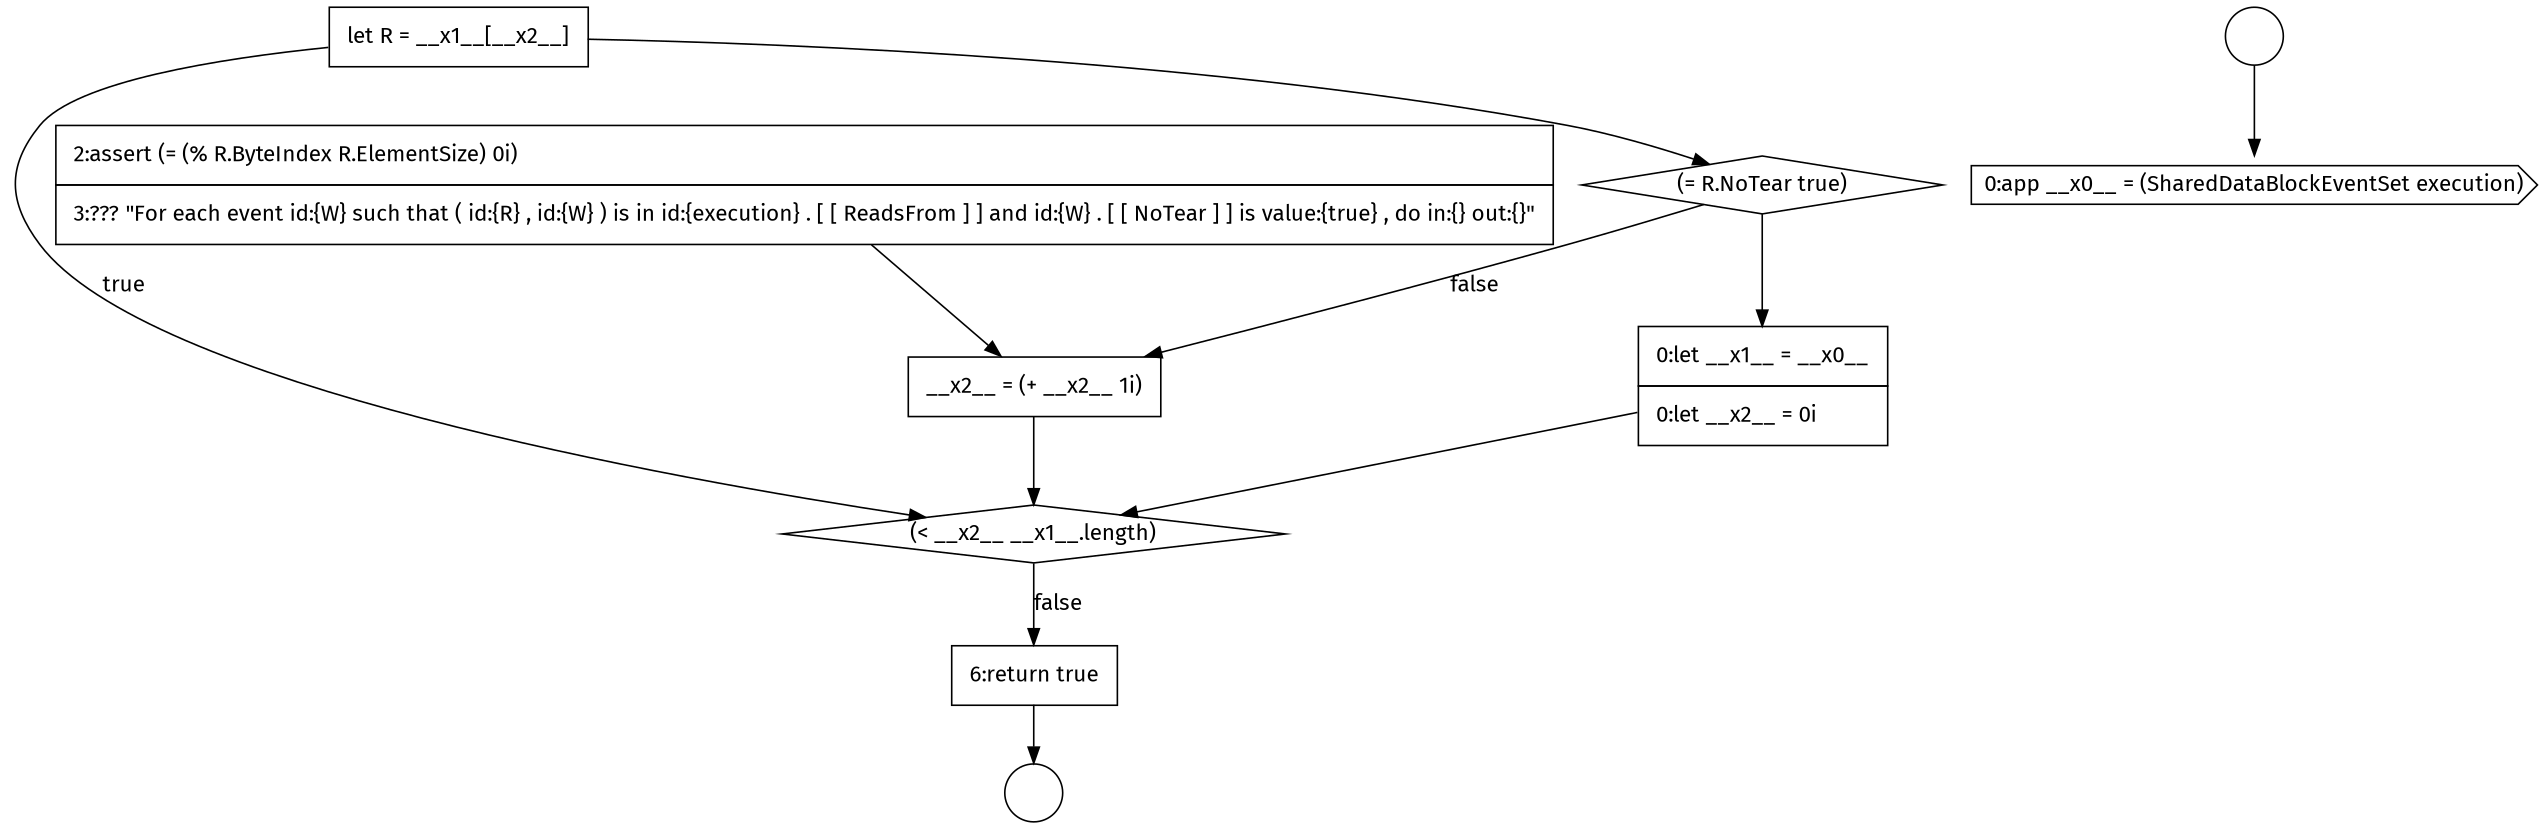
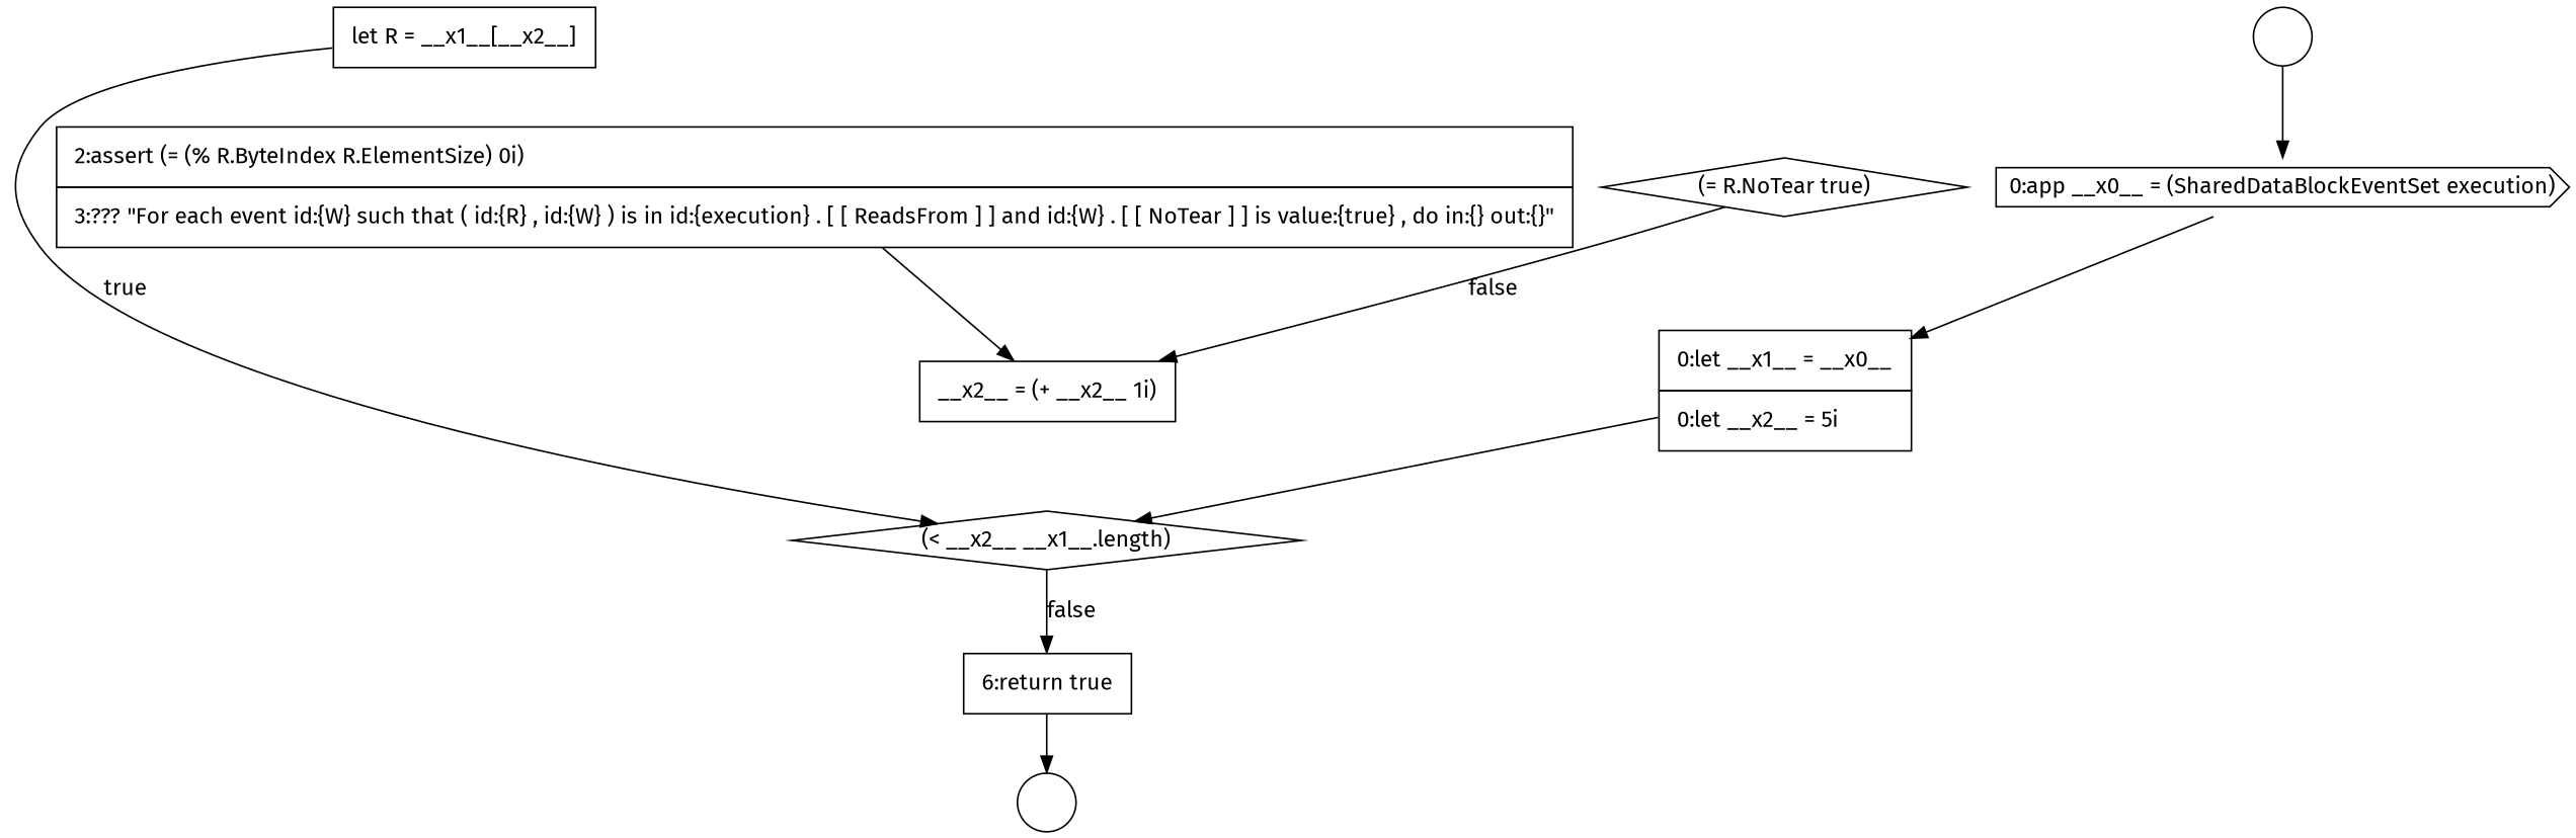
  digraph {
    fontname="Fira Sans"
    node [color=black fillcolor=white fontname="Fira Sans" shape=none style=filled]
    edge [color=black fontname="Fira Sans"]
    n1 [label=<<font color="black">(= R.NoTear true)</font>> shape=diamond]
    n2 [label=<<font color="black">     <table border="0" cellborder="1" cellspacing="0" cellpadding="10">       <tr><td align="left">__x2__ = (+ __x2__ 1i)</td></tr>     </table>   </font>> margin=0]
    n3 [label=<<font color="black">     <table border="0" cellborder="1" cellspacing="0" cellpadding="10">       <tr><td align="left">2:assert (= (% R.ByteIndex R.ElementSize) 0i)</td></tr>       <tr><td align="left">3:??? &quot;For each event id:{W} such that ( id:{R} , id:{W} ) is in id:{execution} . [ [ ReadsFrom ] ] and id:{W} . [ [ NoTear ] ] is value:{true} , do in:{} out:{}&quot;</td></tr>     </table>   </font>> margin=0]
    n4 [label=<<font color="black">(&lt; __x2__ __x1__.length)</font>> shape=diamond]
    n5 [label=<<font color="black">     <table border="0" cellborder="1" cellspacing="0" cellpadding="10">       <tr><td align="left">6:return true</td></tr>     </table>   </font>> margin=0]
    n6 [label=<<font color="black">     <table border="0" cellborder="1" cellspacing="0" cellpadding="10">       <tr><td align="left">let R = __x1__[__x2__]</td></tr>     </table>   </font>> margin=0]
    n7 [label=" " shape=circle]
    n8 [label=" " shape=circle]
    n9 [label=<<font color="black">0:app __x0__ = (SharedDataBlockEventSet execution)</font>> shape=cds]
-   n10 [label=<<font color="black">     <table border="0" cellborder="1" cellspacing="0" cellpadding="10">       <tr><td align="left">0:let __x1__ = __x0__</td></tr>       <tr><td align="left">0:let __x2__ = 0i</td></tr>     </table>   </font>> margin=0]
+   n10 [label=<<font color="black">     <table border="0" cellborder="1" cellspacing="0" cellpadding="10">       <tr><td align="left">0:let __x1__ = __x0__</td></tr>       <tr><td align="left">0:let __x2__ = 5i</td></tr>     </table>   </font>> margin=0]
    n1 -> n2 [label=<<font color="black">false</font>>]
-   n2 -> n4
    n3 -> n2
    n4 -> n5 [label=<<font color="black">false</font>>]
    n5 -> n7
-   n6 -> n1
    n6 -> n4 [label=<<font color="black">true</font>>]
    n8 -> n9
-   n1 -> n10
+   n9 -> n10
    n10 -> n4
  }
